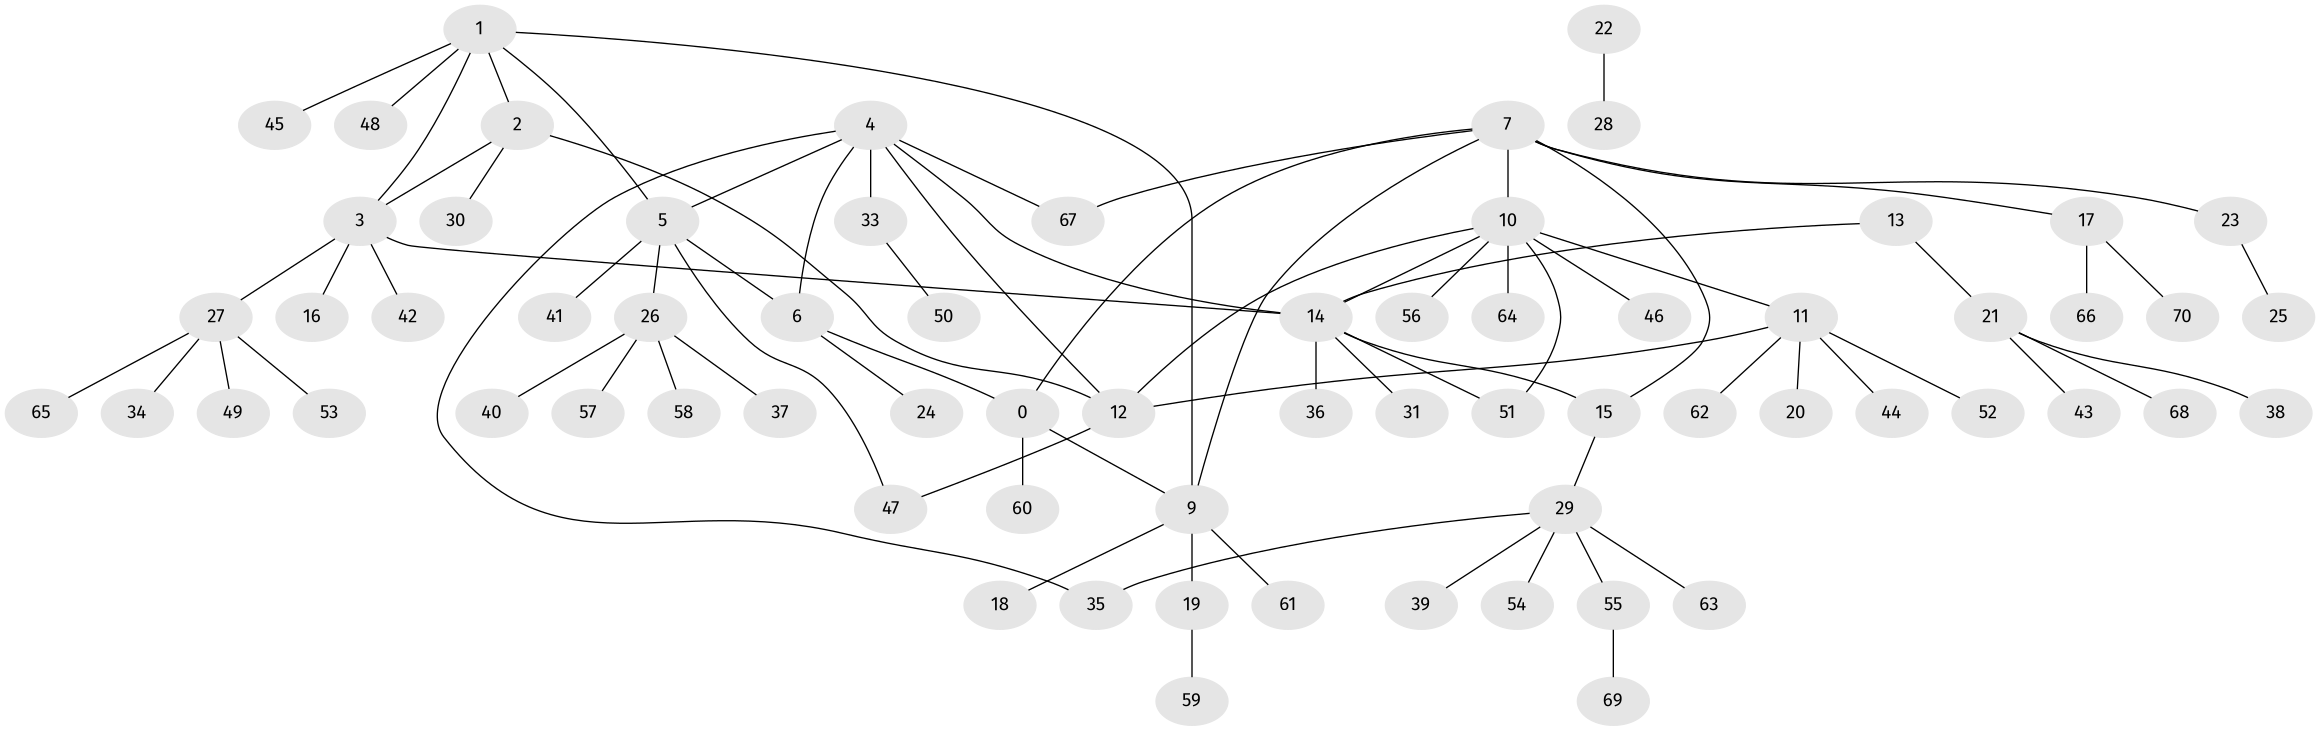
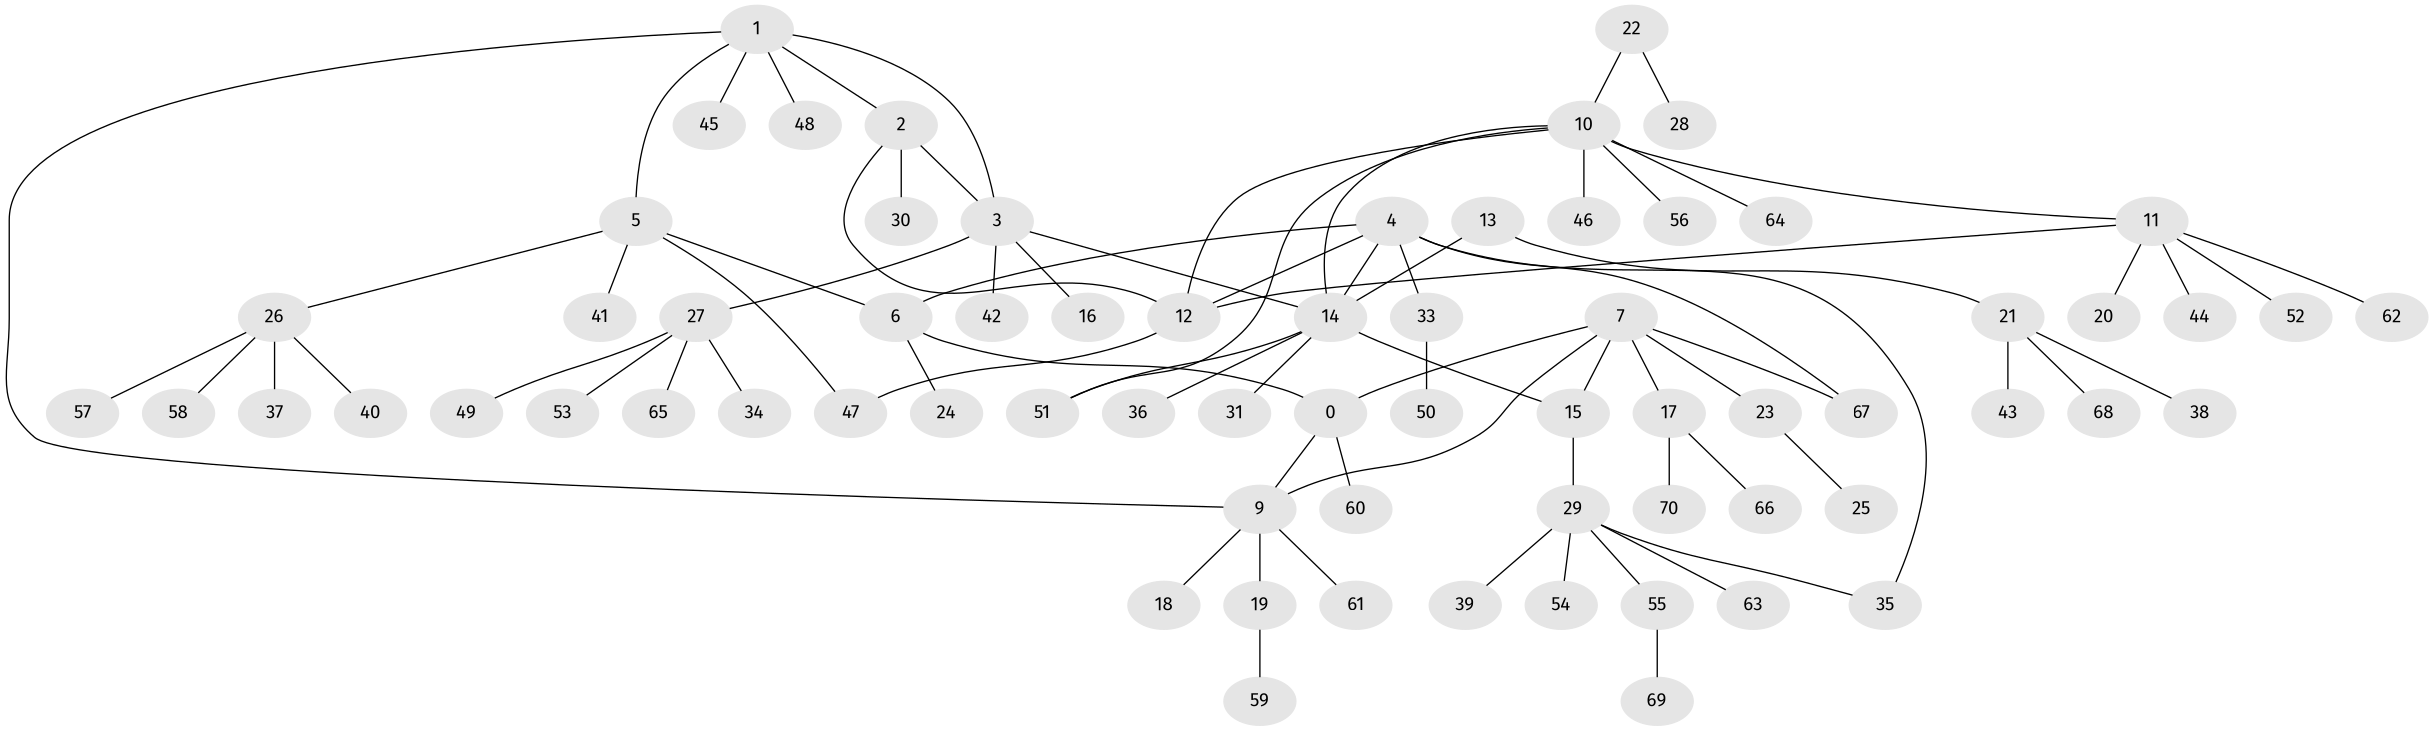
  graph {
    fontname="Fira Sans"
    node [color=gray90 fontname="Fira Sans" style=filled]
    edge [fontname="Fira Sans"]
    1
    2
    3
    5
    9
    45
    48
    12
    30
    14
    16
    27
    42
    6
    26
    41
    47
    18
    19
    61
    15
    51
    31
    36
    34
    49
    53
    65
    4
    33
    35
    67
    n33 [label=0]
    24
    50
    37
    40
    57
    58
    60
    7
    10
    17
    23
    11
    46
    56
    64
    29
    66
    70
    25
    59
    20
    44
    52
    62
    22
    28
    13
    21
    38
    43
    68
    39
    54
    55
    63
    69
    1 -- 2
    1 -- 3
    1 -- 5
    1 -- 9
    1 -- 45
    1 -- 48
    2 -- 3
    2 -- 12
    2 -- 30
    3 -- 14
    3 -- 16
    3 -- 27
    3 -- 42
    5 -- 6
    5 -- 26
    5 -- 41
    5 -- 47
    9 -- 18
    9 -- 19
    9 -- 61
    12 -- 47
    14 -- 15
    14 -- 51
    14 -- 31
    14 -- 36
    27 -- 34
    27 -- 49
    27 -- 53
    27 -- 65
    6 -- n33
    6 -- 24
    26 -- 37
    26 -- 40
    26 -- 57
    26 -- 58
    19 -- 59
    15 -- 29
-   4 -- 5
    4 -- 12
    4 -- 14
    4 -- 6
    4 -- 33
    4 -- 35
    4 -- 67
    33 -- 50
    n33 -- 9
    n33 -- 60
    7 -- 9
    7 -- 15
    7 -- 67
    7 -- n33
-   7 -- 10
+   22 -- 10
    7 -- 17
    7 -- 23
    10 -- 12
    10 -- 14
    10 -- 51
    10 -- 11
    10 -- 46
    10 -- 56
    10 -- 64
    17 -- 66
    17 -- 70
    23 -- 25
    11 -- 12
    11 -- 20
    11 -- 44
    11 -- 52
    11 -- 62
    29 -- 35
    29 -- 39
    29 -- 54
    29 -- 55
    29 -- 63
    22 -- 28
    13 -- 14
    13 -- 21
    21 -- 38
    21 -- 43
    21 -- 68
    55 -- 69
  }
